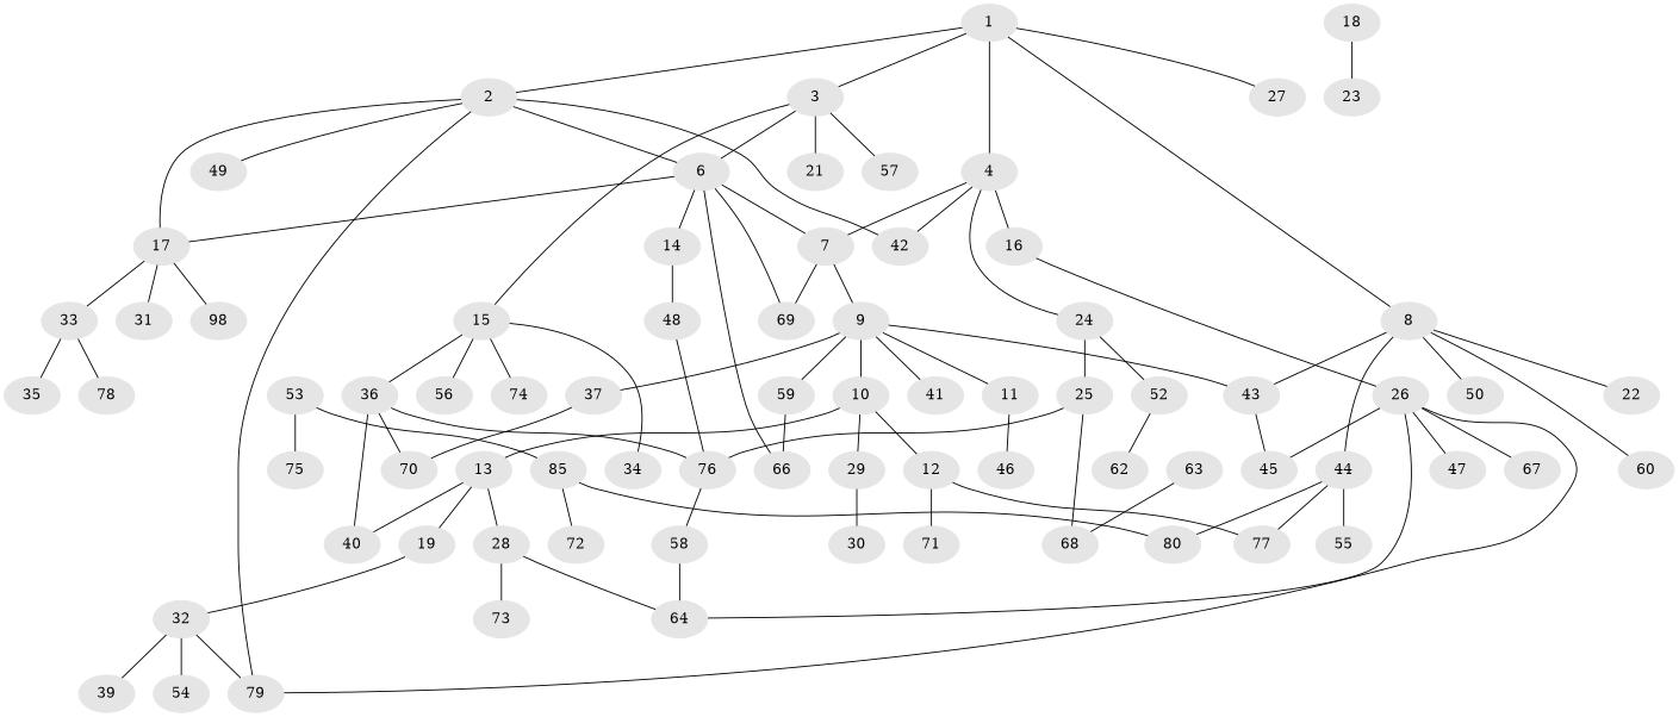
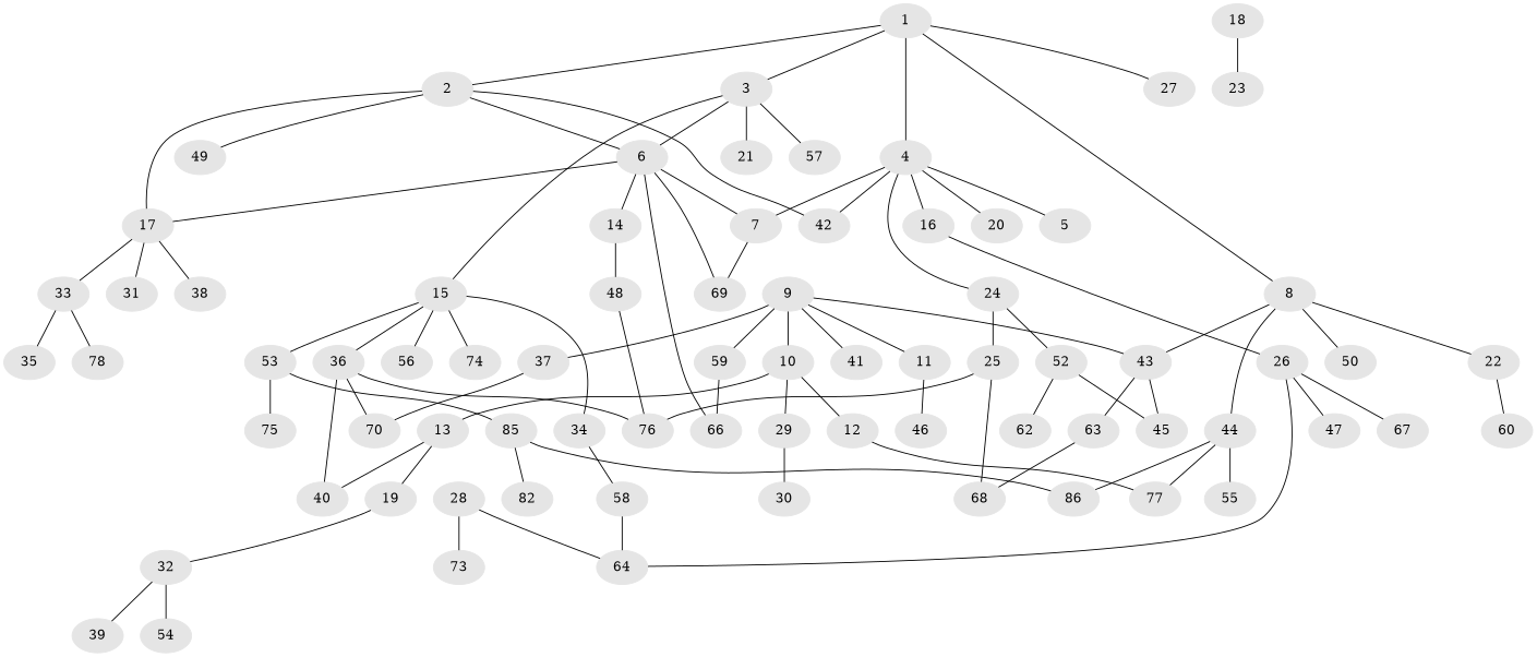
  graph {
    node [color=gray90 style=filled]
    1
    2
    3
    4
    8
    27
    6
    17
    49
-   79
    42
    15
    21
    57
+   5
    7
    16
+   20
    24
    22
    43
    44
    50
    14
    66
    69
    31
    33
-   38 [label=98]
+   38
    18
    23
    34
    36
    53
    56
    74
    9
    26
    25
    52
    48
    10
    11
    37
    41
    59
    60
    45
    63
    77
    55
-   80
+   80 [label=86]
    12
    13
    29
    46
    70
-   71
    19
    28
    40
    30
    32
    64
    73
    76
    58
    n68 [label=85]
    75
    47
    67
    35
    78
    39
    54
    68
    62
-   72
+   72 [label=82]
    1 -- 2
    1 -- 3
    1 -- 4
    1 -- 8
    1 -- 27
    2 -- 6
    2 -- 17
    2 -- 49
-   2 -- 79
    2 -- 42
    3 -- 6
    3 -- 15
    3 -- 21
    3 -- 57
    4 -- 42
+   4 -- 5
    4 -- 7
    4 -- 16
+   4 -- 20
    4 -- 24
    8 -- 22
    8 -- 43
    8 -- 44
    8 -- 50
    6 -- 17
    6 -- 7
    6 -- 14
    6 -- 66
    6 -- 69
    17 -- 31
    17 -- 33
    17 -- 38
    15 -- 34
    15 -- 36
+   15 -- 53
    15 -- 56
    15 -- 74
    7 -- 69
-   7 -- 9
    16 -- 26
    24 -- 25
    24 -- 52
-   8 -- 60
+   22 -- 60
    43 -- 45
+   43 -- 63
    44 -- 77
    44 -- 55
    44 -- 80
    14 -- 48
    33 -- 35
    33 -- 78
    18 -- 23
-   76 -- 58
+   34 -- 58
    36 -- 70
    36 -- 40
    36 -- 76
    53 -- n68
    53 -- 75
    9 -- 43
    9 -- 10
    9 -- 11
    9 -- 37
    9 -- 41
    9 -- 59
-   26 -- 79
-   26 -- 45
+   52 -- 45
    26 -- 64
    26 -- 47
    26 -- 67
    25 -- 76
    25 -- 68
    52 -- 62
    48 -- 76
    10 -- 12
    10 -- 13
    10 -- 29
    11 -- 46
    37 -- 70
    59 -- 66
    63 -- 68
    12 -- 77
-   12 -- 71
    13 -- 19
-   13 -- 28
    13 -- 40
    29 -- 30
    19 -- 32
    28 -- 64
    28 -- 73
-   32 -- 79
    32 -- 39
    32 -- 54
    58 -- 64
    n68 -- 80
    n68 -- 72
  }
